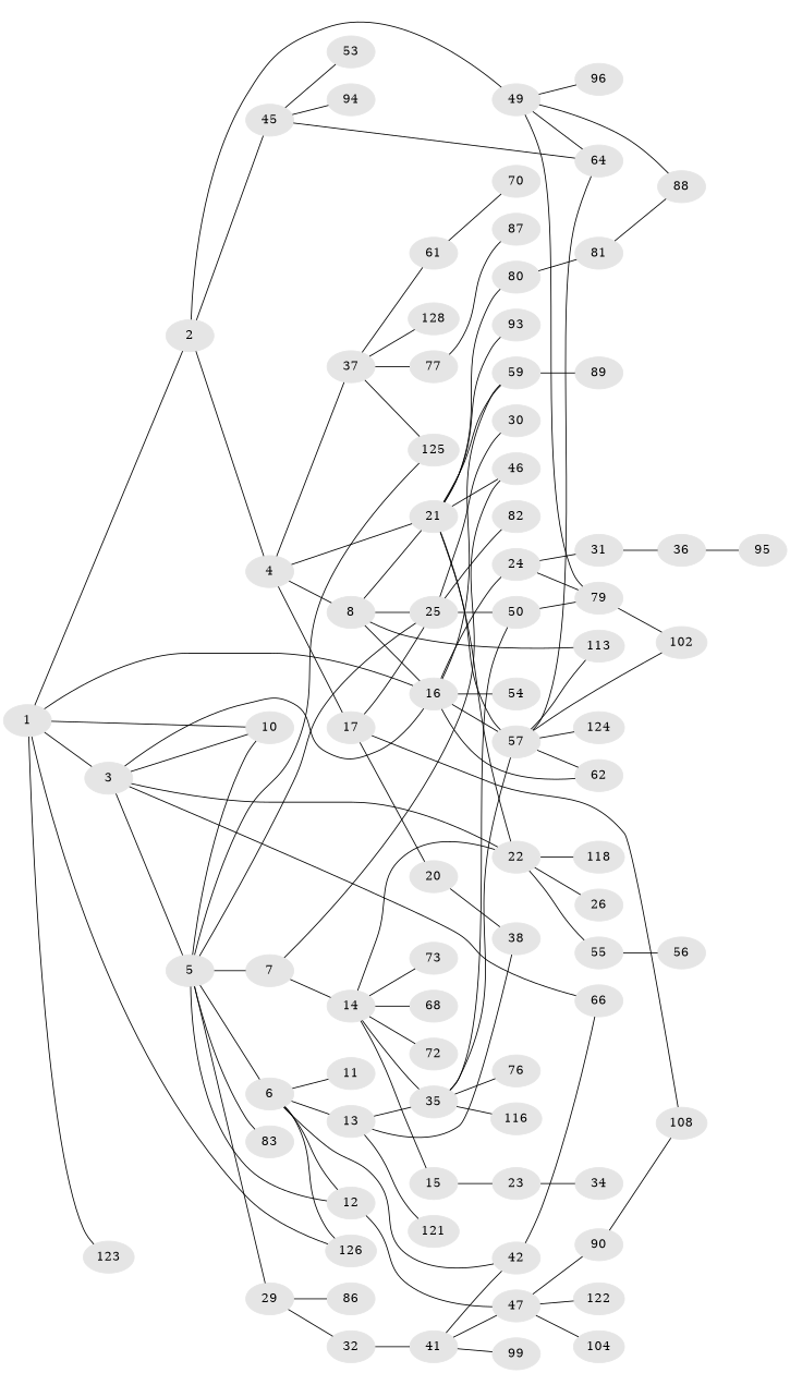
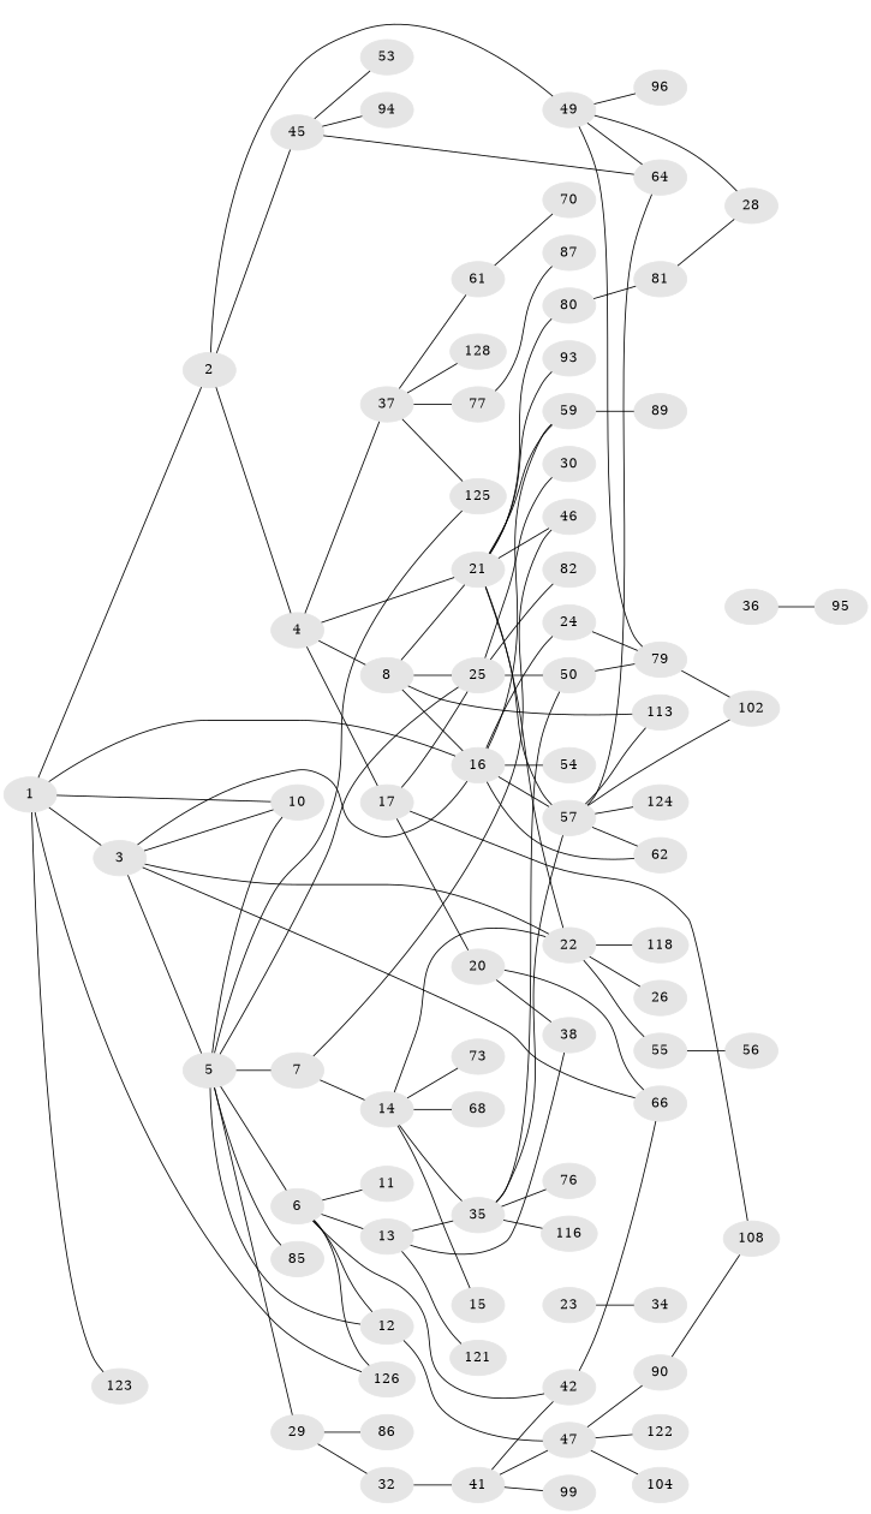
  graph {
    rankdir=LR
    node [color=gray90 style=filled]
    1 [super="+117"]
    2 [super="+39"]
    3 [super="+51"]
    10
    16 [super="+58"]
    123
    126
    4 [super="+91"]
    45
    49 [super="+112"]
    5 [super="+9"]
    22 [super="+44"]
    66
    24
    54 [super="+98"]
    57 [super="+92"]
    59 [super="+97"]
    62 [super="+63"]
    8 [super="+75"]
    17 [super="+103"]
    21 [super="+33"]
    37 [super="+67"]
    53 [super="+83"]
    64
    94 [super="+120"]
    79 [super="+107"]
-   88
+   88 [label=28]
    96
    6 [super="+100"]
    7 [super="+110"]
    12
    25 [super="+101"]
    29 [super="+43"]
-   85 [label=83]
+   85
    125
    26 [super="+74"]
    55
    118
    113 [super="+115"]
    20 [super="+114"]
    108
    46
    80
    93
    61
    77
    128
    11
    13 [super="+18"]
    42 [super="+68"]
    14 [super="+40"]
    47 [super="+48"]
    30
    50 [super="+84"]
    82
    32 [super="+119"]
    86
    35 [super="+65"]
    38 [super="+60"]
    121
    15 [super="+19"]
    n62 [label=68]
-   72
    73 [super="+78"]
    90 [super="+105"]
    104 [super="+109"]
    122
    76
    116
    23
    34 [super="+71"]
-   31 [super="+69"]
    102
    124
    89
    81
    56
    36
    41 [super="+111"]
    95 [super="+106"]
    99
    70
    87 [super="+127"]
    1 -- 2
    1 -- 3
    1 -- 10
    1 -- 16
    1 -- 123
    1 -- 126
    2 -- 4
    2 -- 45
    2 -- 49
    3 -- 10
    3 -- 16
    3 -- 5
    3 -- 22
    3 -- 66
    16 -- 24
    16 -- 54
    16 -- 57
    16 -- 59
    16 -- 62
    4 -- 8
    4 -- 17
    4 -- 21
    4 -- 37
    45 -- 53
    45 -- 64
    45 -- 94
    49 -- 64
    49 -- 79
    49 -- 88
    49 -- 96
    5 -- 10
    5 -- 6
    5 -- 7
    5 -- 12
    5 -- 25
    5 -- 29
    5 -- 85
    5 -- 125
    22 -- 26
    22 -- 55
    22 -- 118
    24 -- 79
-   24 -- 31 [weight=2]
    57 -- 62
    57 -- 64
    57 -- 113
    57 -- 102
    57 -- 124
    59 -- 89
    8 -- 16
    8 -- 21
    8 -- 25
    8 -- 113
    17 -- 25
    17 -- 20
    17 -- 108
    21 -- 22
    21 -- 57
    21 -- 59
    21 -- 46
    21 -- 80
    21 -- 93
    37 -- 125
    37 -- 61
    37 -- 77
    37 -- 128
    79 -- 102
    6 -- 126
    6 -- 12
    6 -- 11
    6 -- 13
    6 -- 42
    7 -- 46
    7 -- 14
    12 -- 47
    25 -- 30
    25 -- 50
    25 -- 82
    29 -- 32
    29 -- 86
    55 -- 56
+   20 -- 66
    20 -- 38
    80 -- 81
    61 -- 70
    77 -- 87
    13 -- 35
    13 -- 38
    13 -- 121
    42 -- 66
    14 -- 22
    14 -- 35
    14 -- 15
    14 -- n62
-   14 -- 72
    14 -- 73
    47 -- 90
    47 -- 104
    47 -- 122
    50 -- 79
    32 -- 41
    35 -- 57
    35 -- 50
    35 -- 76
    35 -- 116
-   15 -- 23
    90 -- 108
    23 -- 34
-   31 -- 36
    81 -- 88
    36 -- 95
    41 -- 42
    41 -- 47
    41 -- 99
  }
